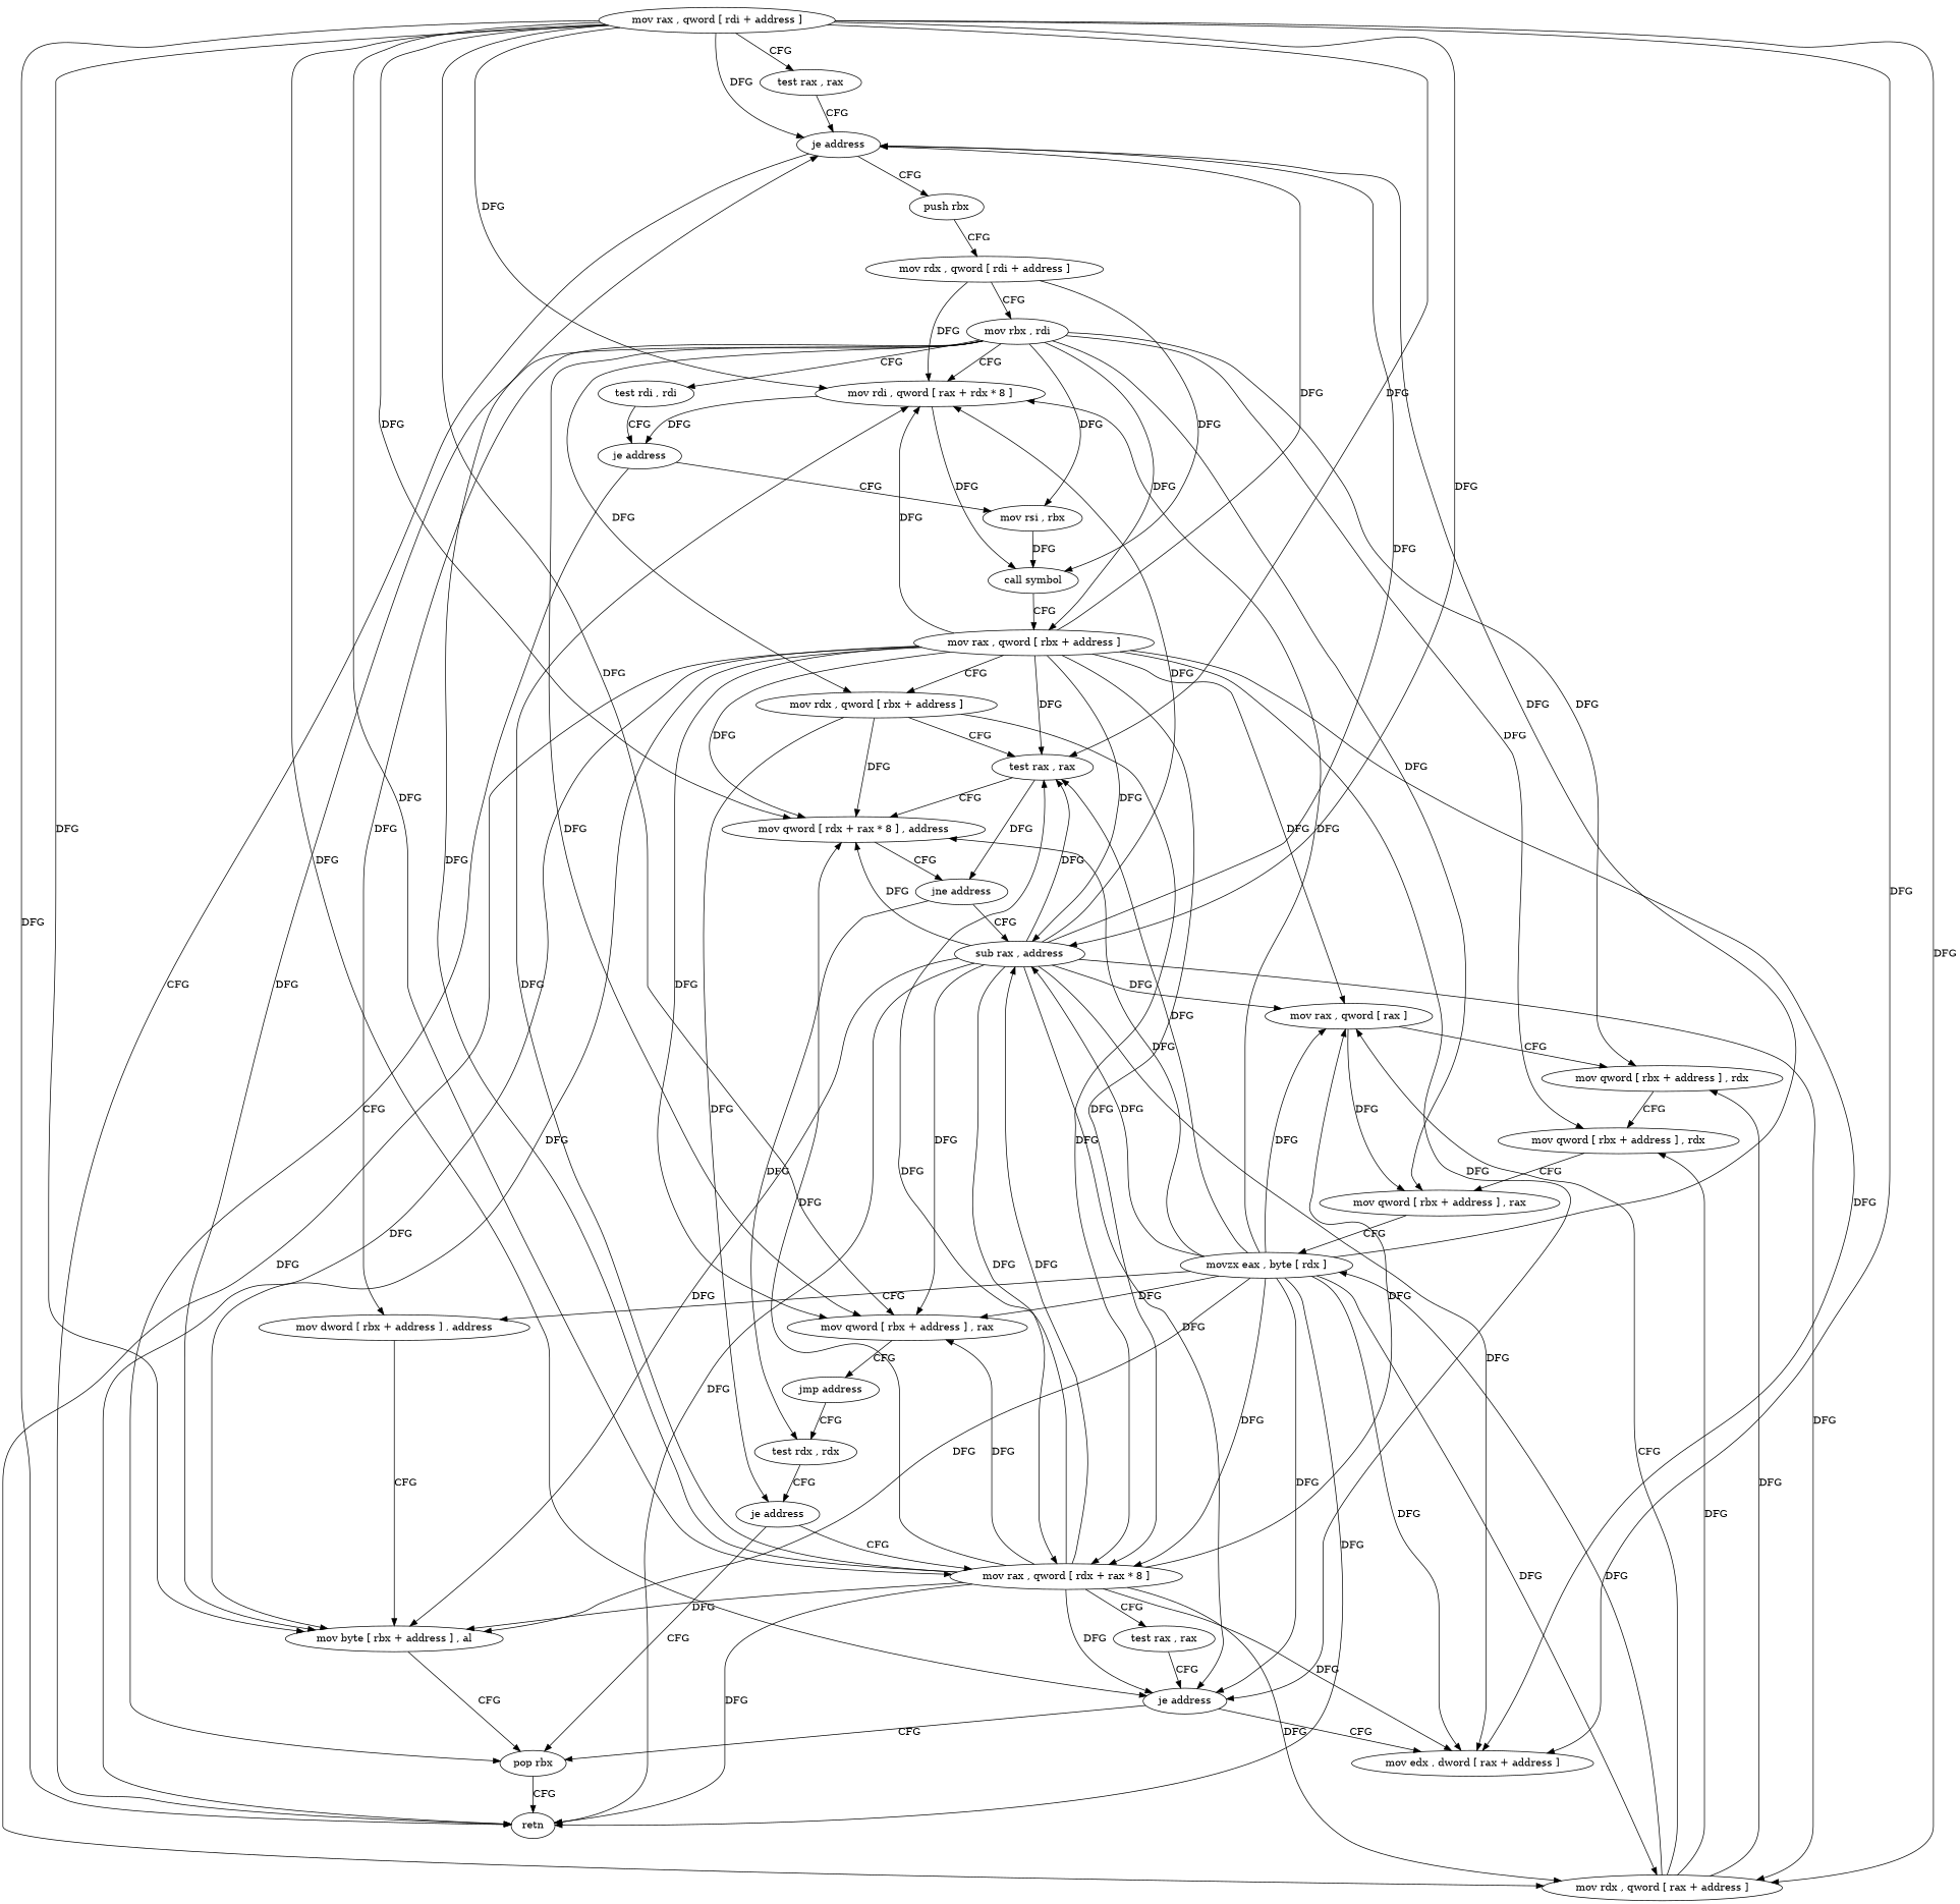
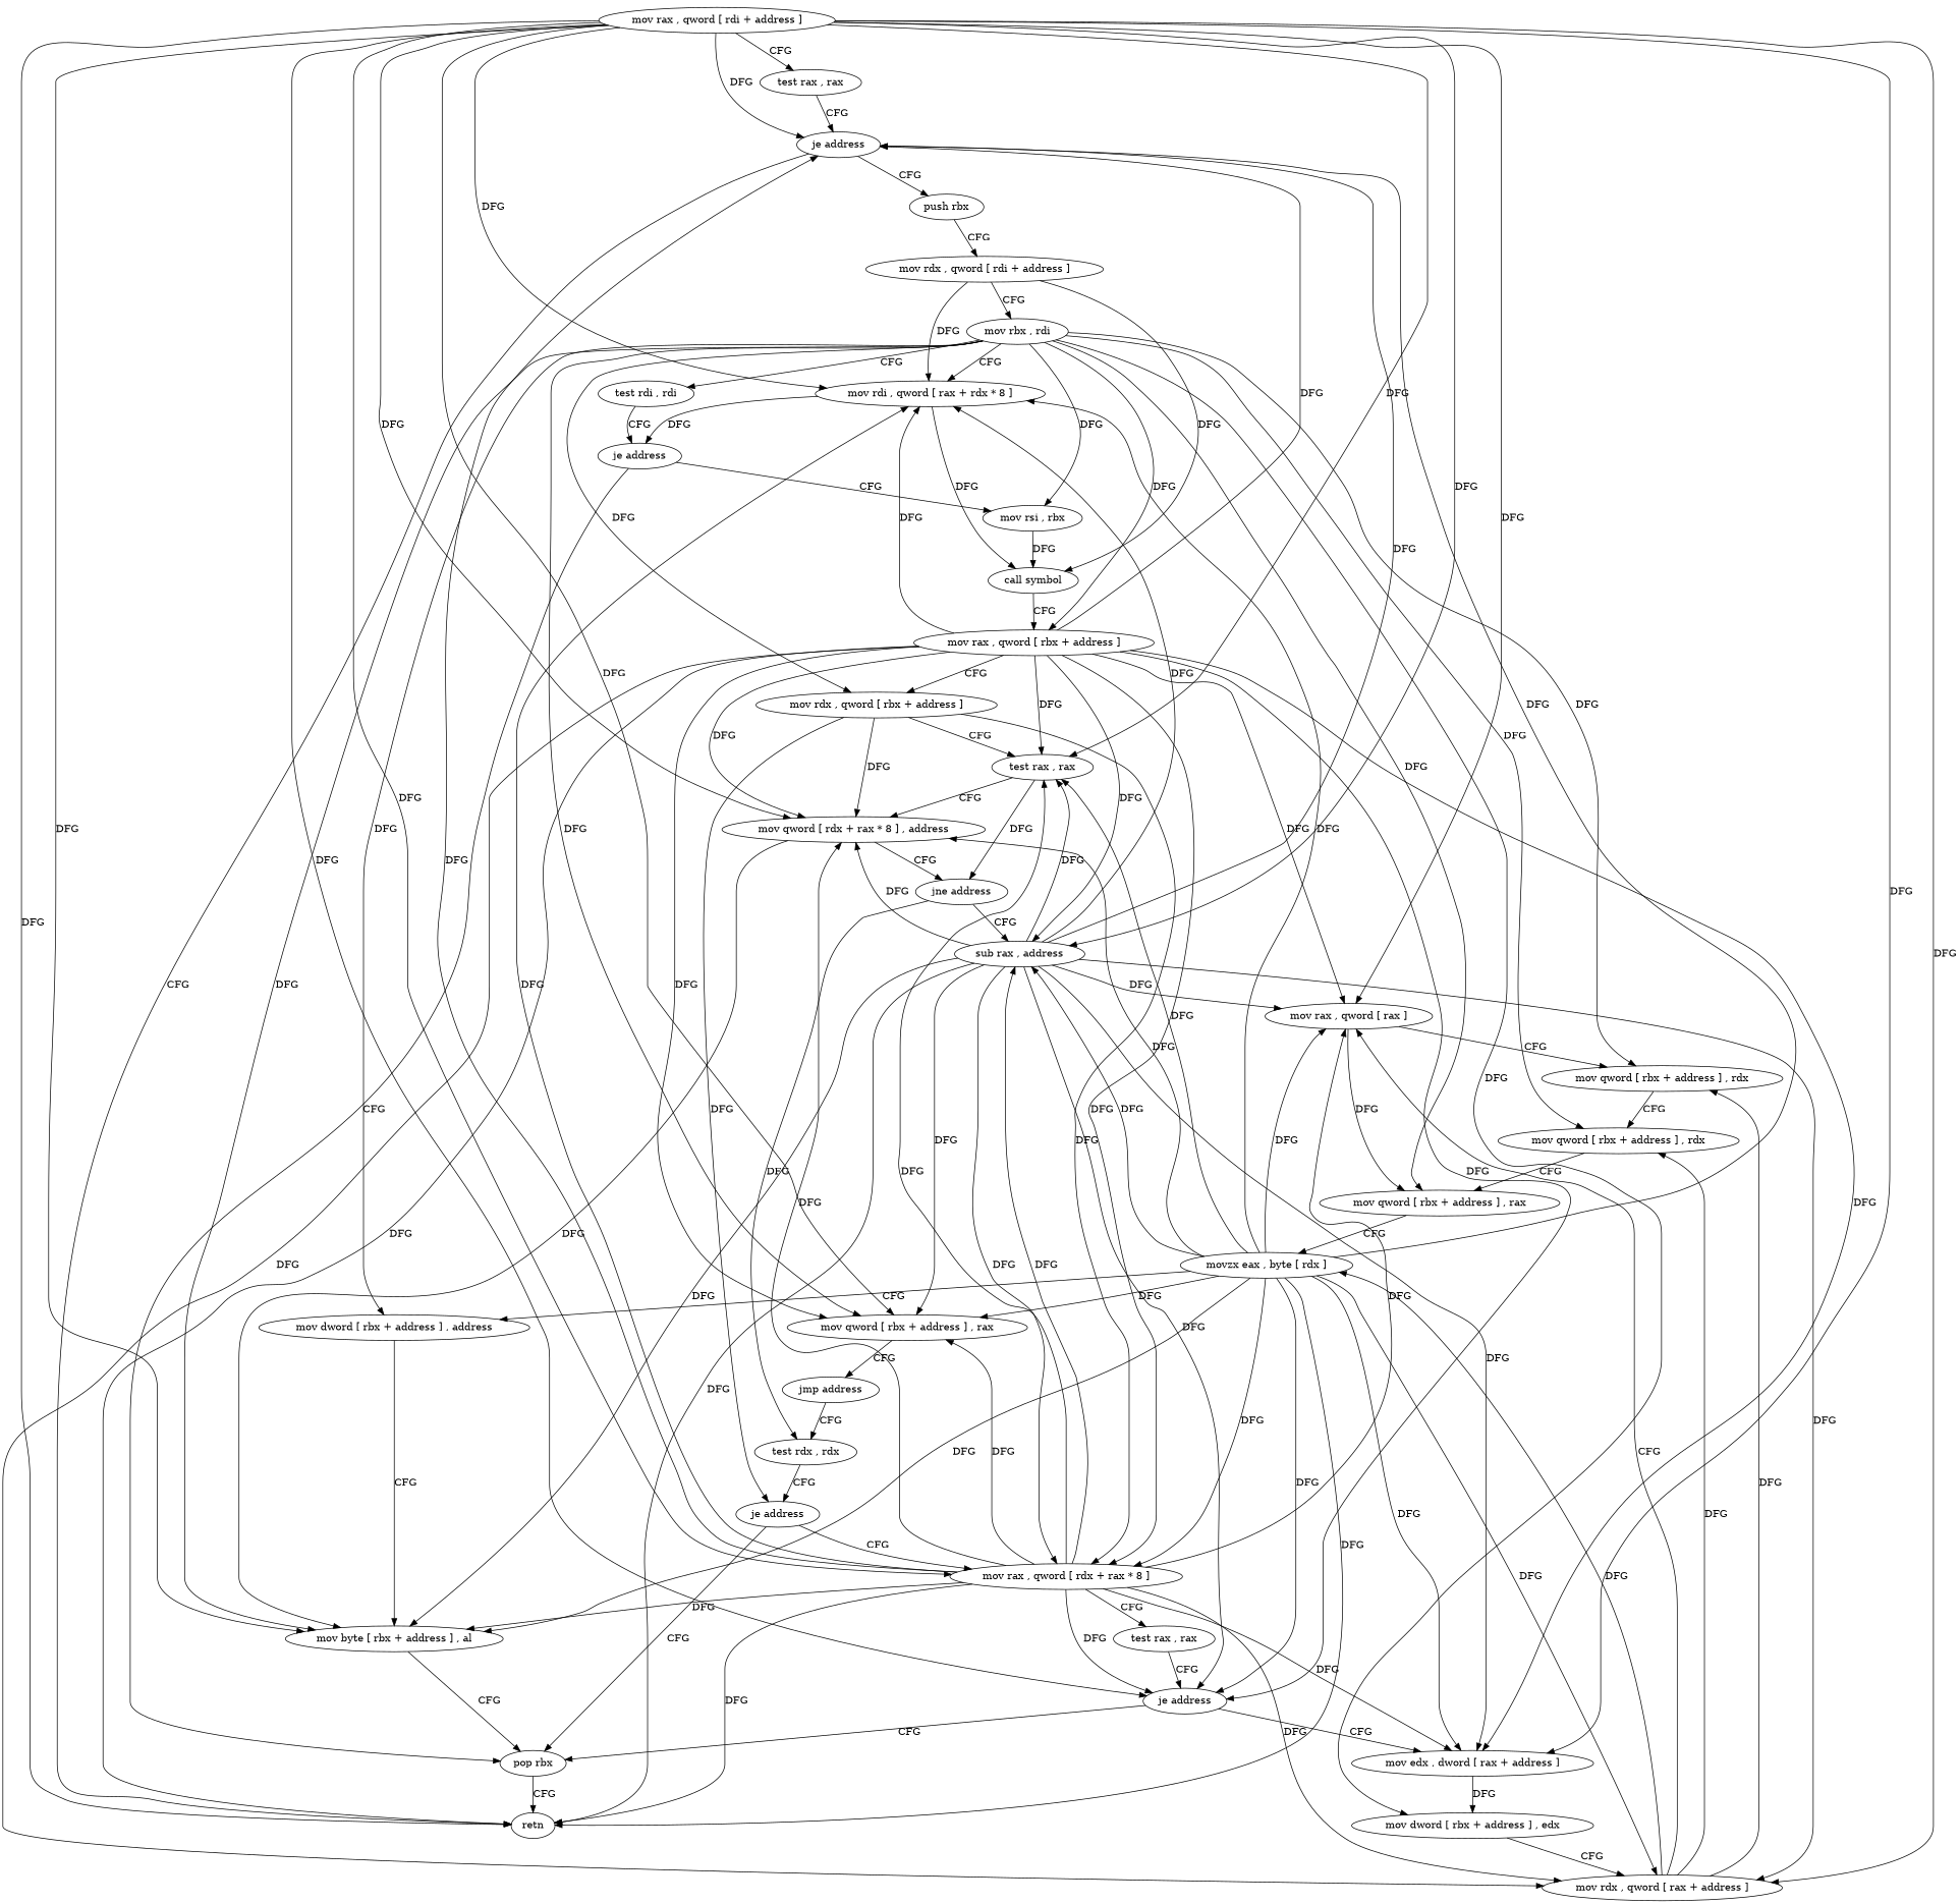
  digraph {
    n1 [label="mov rax , qword [ rdi + address ]"]
    n2 [label="test rax , rax"]
    n3 [label="je address"]
    n4 [label=retn]
    n5 [label="mov rdi , qword [ rax + rdx * 8 ]"]
    n6 [label="test rax , rax"]
    n7 [label="mov qword [ rdx + rax * 8 ] , address"]
    n8 [label="sub rax , address"]
    n9 [label="mov qword [ rbx + address ] , rax"]
    n10 [label="mov rax , qword [ rdx + rax * 8 ]"]
    n11 [label="je address"]
    n12 [label="mov edx , dword [ rax + address ]"]
    n13 [label="mov rdx , qword [ rax + address ]"]
    n14 [label="mov rax , qword [ rax ]"]
    n15 [label="mov byte [ rbx + address ] , al"]
    n16 [label="push rbx"]
    n17 [label="call symbol"]
    n18 [label="je address"]
    n19 [label="jne address"]
    n20 [label="jmp address"]
    n21 [label="test rax , rax"]
    n22 [label="pop rbx"]
+   n23 [label="mov dword [ rbx + address ] , edx"]
    n24 [label="mov qword [ rbx + address ] , rdx"]
    n25 [label="mov qword [ rbx + address ] , rdx"]
    n26 [label="movzx eax , byte [ rdx ]"]
    n27 [label="mov qword [ rbx + address ] , rax"]
    n28 [label="mov rdx , qword [ rdi + address ]"]
    n29 [label="mov rbx , rdi"]
    n30 [label="mov rsi , rbx"]
    n31 [label="mov rax , qword [ rbx + address ]"]
    n32 [label="mov rdx , qword [ rbx + address ]"]
    n33 [label="mov dword [ rbx + address ] , address"]
    n34 [label="test rdi , rdi"]
    n35 [label="je address"]
    n36 [label="test rdx , rdx"]
    n1 -> n2 [label=CFG]
    n1 -> n3 [label=DFG]
    n1 -> n4 [label=DFG]
    n1 -> n5 [label=DFG]
    n1 -> n6 [label=DFG]
    n1 -> n7 [label=DFG]
    n1 -> n8 [label=DFG]
    n1 -> n9 [label=DFG]
    n1 -> n10 [label=DFG]
    n1 -> n11 [label=DFG]
    n1 -> n12 [label=DFG]
    n1 -> n13 [label=DFG]
+   n1 -> n14 [label=DFG]
    n1 -> n15 [label=DFG]
    n2 -> n3 [label=CFG]
    n3 -> n4 [label=CFG]
    n3 -> n16 [label=CFG]
    n5 -> n17 [label=DFG]
    n5 -> n18 [label=DFG]
    n6 -> n7 [label=CFG]
    n6 -> n19 [label=DFG]
    n7 -> n19 [label=CFG]
    n8 -> n3 [label=DFG]
    n8 -> n4 [label=DFG]
    n8 -> n5 [label=DFG]
    n8 -> n6 [label=DFG]
    n8 -> n7 [label=DFG]
    n8 -> n9 [label=DFG]
    n8 -> n10 [label=DFG]
    n8 -> n11 [label=DFG]
    n8 -> n12 [label=DFG]
    n8 -> n13 [label=DFG]
    n8 -> n14 [label=DFG]
    n8 -> n15 [label=DFG]
    n9 -> n20 [label=CFG]
    n10 -> n3 [label=DFG]
    n10 -> n4 [label=DFG]
    n10 -> n5 [label=DFG]
    n10 -> n6 [label=DFG]
    n10 -> n7 [label=DFG]
    n10 -> n8 [label=DFG]
    n10 -> n9 [label=DFG]
    n10 -> n11 [label=DFG]
    n10 -> n12 [label=DFG]
    n10 -> n13 [label=DFG]
    n10 -> n14 [label=DFG]
    n10 -> n15 [label=DFG]
    n10 -> n21 [label=CFG]
    n11 -> n12 [label=CFG]
    n11 -> n22 [label=CFG]
+   n12 -> n23 [label=DFG]
    n13 -> n14 [label=CFG]
    n13 -> n24 [label=DFG]
    n13 -> n25 [label=DFG]
    n13 -> n26 [label=DFG]
    n14 -> n24 [label=CFG]
    n14 -> n27 [label=DFG]
    n15 -> n22 [label=CFG]
    n16 -> n28 [label=CFG]
    n17 -> n31 [label=CFG]
    n18 -> n22 [label=CFG]
    n18 -> n30 [label=CFG]
    n19 -> n8 [label=CFG]
    n19 -> n36 [label=DFG]
    n20 -> n36 [label=CFG]
    n21 -> n11 [label=CFG]
    n22 -> n4 [label=CFG]
+   n23 -> n13 [label=CFG]
    n24 -> n25 [label=CFG]
    n25 -> n27 [label=CFG]
    n26 -> n3 [label=DFG]
    n26 -> n4 [label=DFG]
    n26 -> n5 [label=DFG]
    n26 -> n6 [label=DFG]
    n26 -> n7 [label=DFG]
    n26 -> n8 [label=DFG]
    n26 -> n9 [label=DFG]
    n26 -> n10 [label=DFG]
    n26 -> n11 [label=DFG]
    n26 -> n12 [label=DFG]
    n26 -> n13 [label=DFG]
    n26 -> n14 [label=DFG]
    n26 -> n15 [label=DFG]
    n26 -> n33 [label=CFG]
    n27 -> n26 [label=CFG]
    n28 -> n5 [label=DFG]
    n28 -> n17 [label=DFG]
    n28 -> n29 [label=CFG]
    n29 -> n5 [label=CFG]
    n29 -> n9 [label=DFG]
    n29 -> n15 [label=DFG]
+   n29 -> n23 [label=DFG]
    n29 -> n24 [label=DFG]
    n29 -> n25 [label=DFG]
    n29 -> n27 [label=DFG]
    n29 -> n30 [label=DFG]
    n29 -> n31 [label=DFG]
    n29 -> n32 [label=DFG]
    n29 -> n33 [label=DFG]
    n29 -> n34 [label=CFG]
    n30 -> n17 [label=DFG]
    n31 -> n3 [label=DFG]
    n31 -> n4 [label=DFG]
    n31 -> n5 [label=DFG]
    n31 -> n6 [label=DFG]
    n31 -> n7 [label=DFG]
    n31 -> n8 [label=DFG]
    n31 -> n9 [label=DFG]
    n31 -> n10 [label=DFG]
    n31 -> n11 [label=DFG]
    n31 -> n12 [label=DFG]
    n31 -> n13 [label=DFG]
    n31 -> n14 [label=DFG]
-   n31 -> n15 [label=DFG]
+   n7 -> n15 [label=DFG]
    n31 -> n32 [label=CFG]
    n32 -> n6 [label=CFG]
    n32 -> n7 [label=DFG]
    n32 -> n10 [label=DFG]
    n32 -> n35 [label=DFG]
    n33 -> n15 [label=CFG]
    n34 -> n18 [label=CFG]
    n35 -> n10 [label=CFG]
    n35 -> n22 [label=CFG]
    n36 -> n35 [label=CFG]
  }
